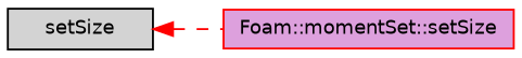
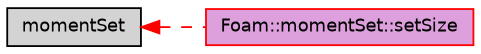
  digraph {
    rankdir=LR
    node [fontname=Helvetica fontsize=10 shape=record style=filled]
-   n1 [color=black fillcolor=lightgrey fontcolor=black height=0.2 label=setSize width=0.4]
+   n1 [color=black fillcolor=lightgrey fontcolor=black height=0.2 label=momentSet width=0.4]
    n2 [color=red height=0.2 label="Foam::momentSet::setSize" width=0.4 fillcolor=plum]
    n1 -> n2 [color=red dir=back fontname=Helvetica fontsize=10 labelfontname=Helvetica labelfontsize=10 style=dashed]
  }
